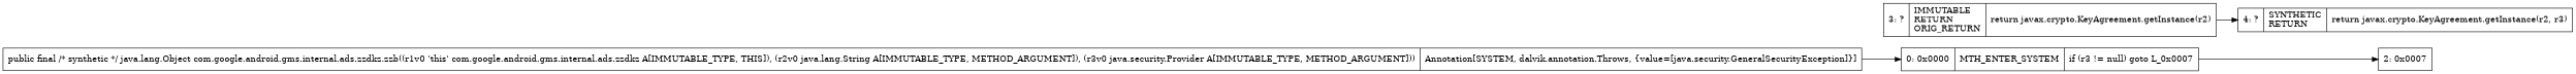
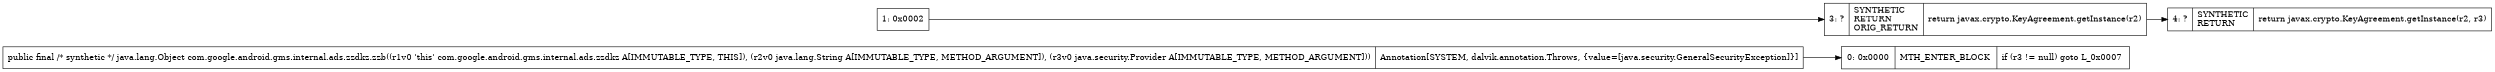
  digraph {
    fontname="DejaVu Serif"
    rankdir=LR
    node [fontname="DejaVu Serif" shape=record]
    edge [fontname="DejaVu Serif"]
-   n1 [label="{0\:\ 0x0000|MTH_ENTER_SYSTEM\l|if (r3 != null) goto L_0x0007\l}"]
-   n2 [label="{2\:\ 0x0007}"]
-   n4 [label="{3\:\ ?|IMMUTABLE\lRETURN\lORIG_RETURN\l|return javax.crypto.KeyAgreement.getInstance(r2)\l}"]
+   n1 [label="{0\:\ 0x0000|MTH_ENTER_BLOCK\l|if (r3 != null) goto L_0x0007\l}"]
+   n3 [label="{1\:\ 0x0002}"]
+   n4 [label="{3\:\ ?|SYNTHETIC\lRETURN\lORIG_RETURN\l|return javax.crypto.KeyAgreement.getInstance(r2)\l}"]
    n5 [label="{4\:\ ?|SYNTHETIC\lRETURN\l|return javax.crypto.KeyAgreement.getInstance(r2, r3)\l}"]
    n6 [label="{public final \/* synthetic *\/ java.lang.Object com.google.android.gms.internal.ads.zzdkz.zzb((r1v0 'this' com.google.android.gms.internal.ads.zzdkz A[IMMUTABLE_TYPE, THIS]), (r2v0 java.lang.String A[IMMUTABLE_TYPE, METHOD_ARGUMENT]), (r3v0 java.security.Provider A[IMMUTABLE_TYPE, METHOD_ARGUMENT]))  | Annotation[SYSTEM, dalvik.annotation.Throws, \{value=[java.security.GeneralSecurityException]\}]\l}"]
-   n1 -> n2
+   n3 -> n4
    n4 -> n5
    n6 -> n1
  }
